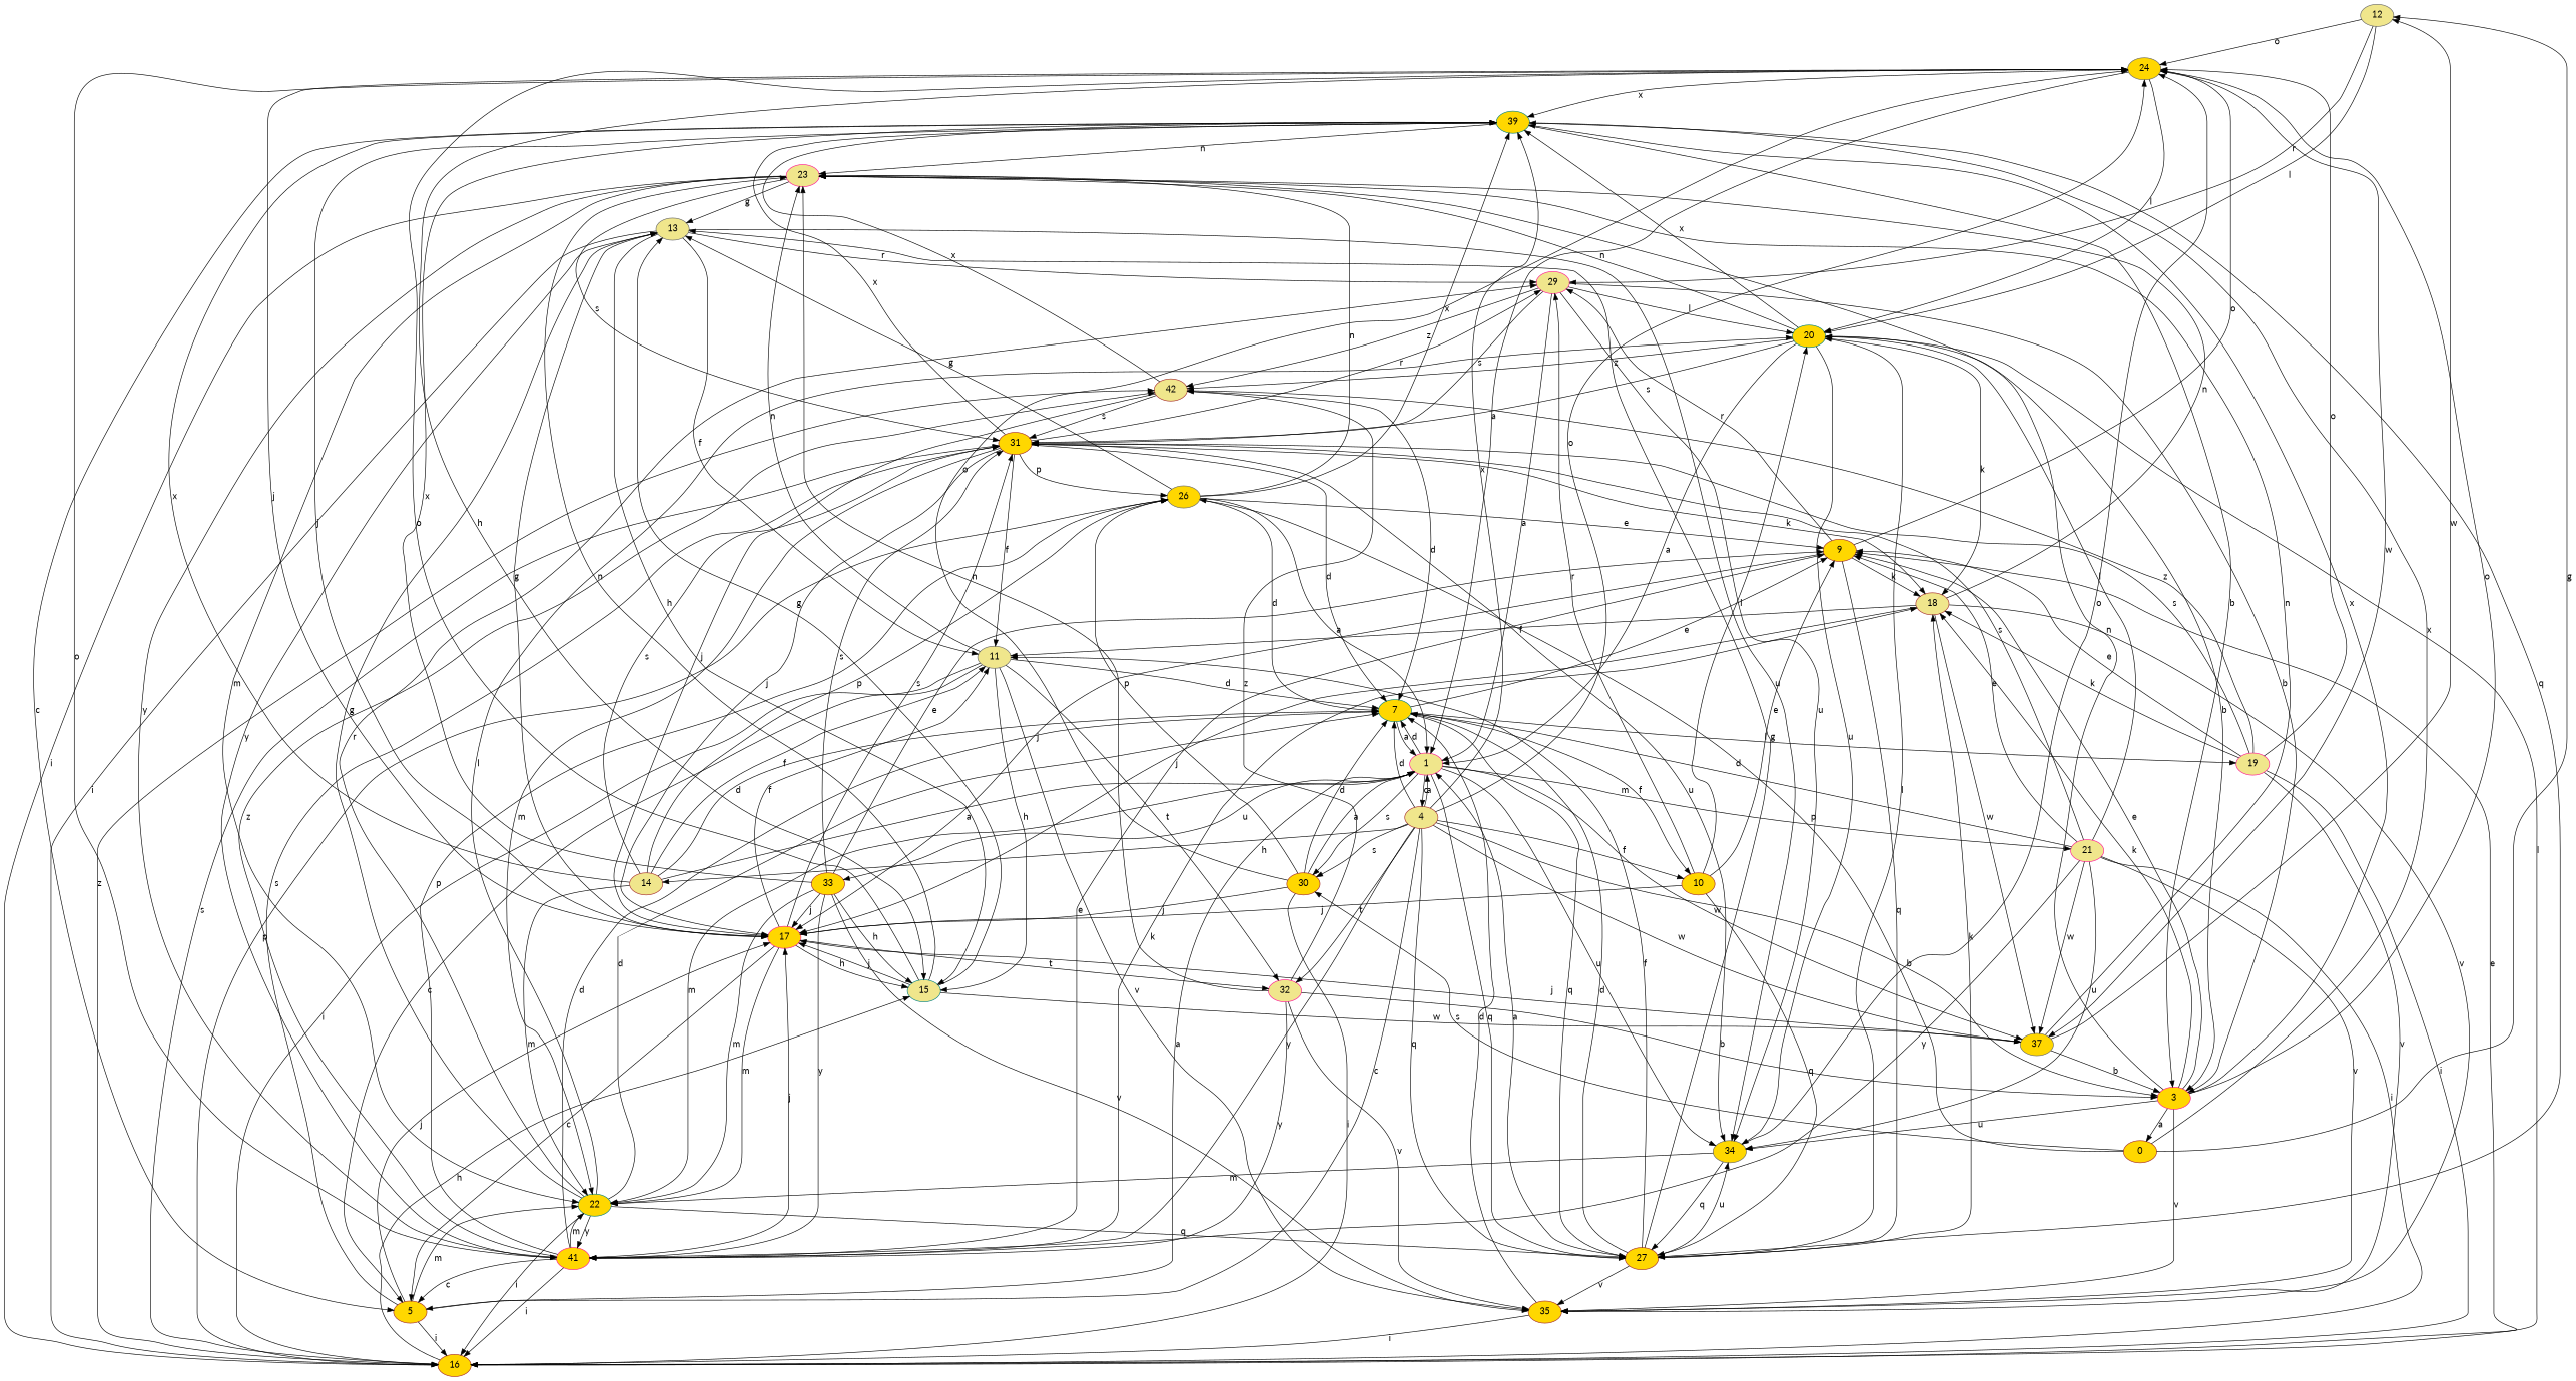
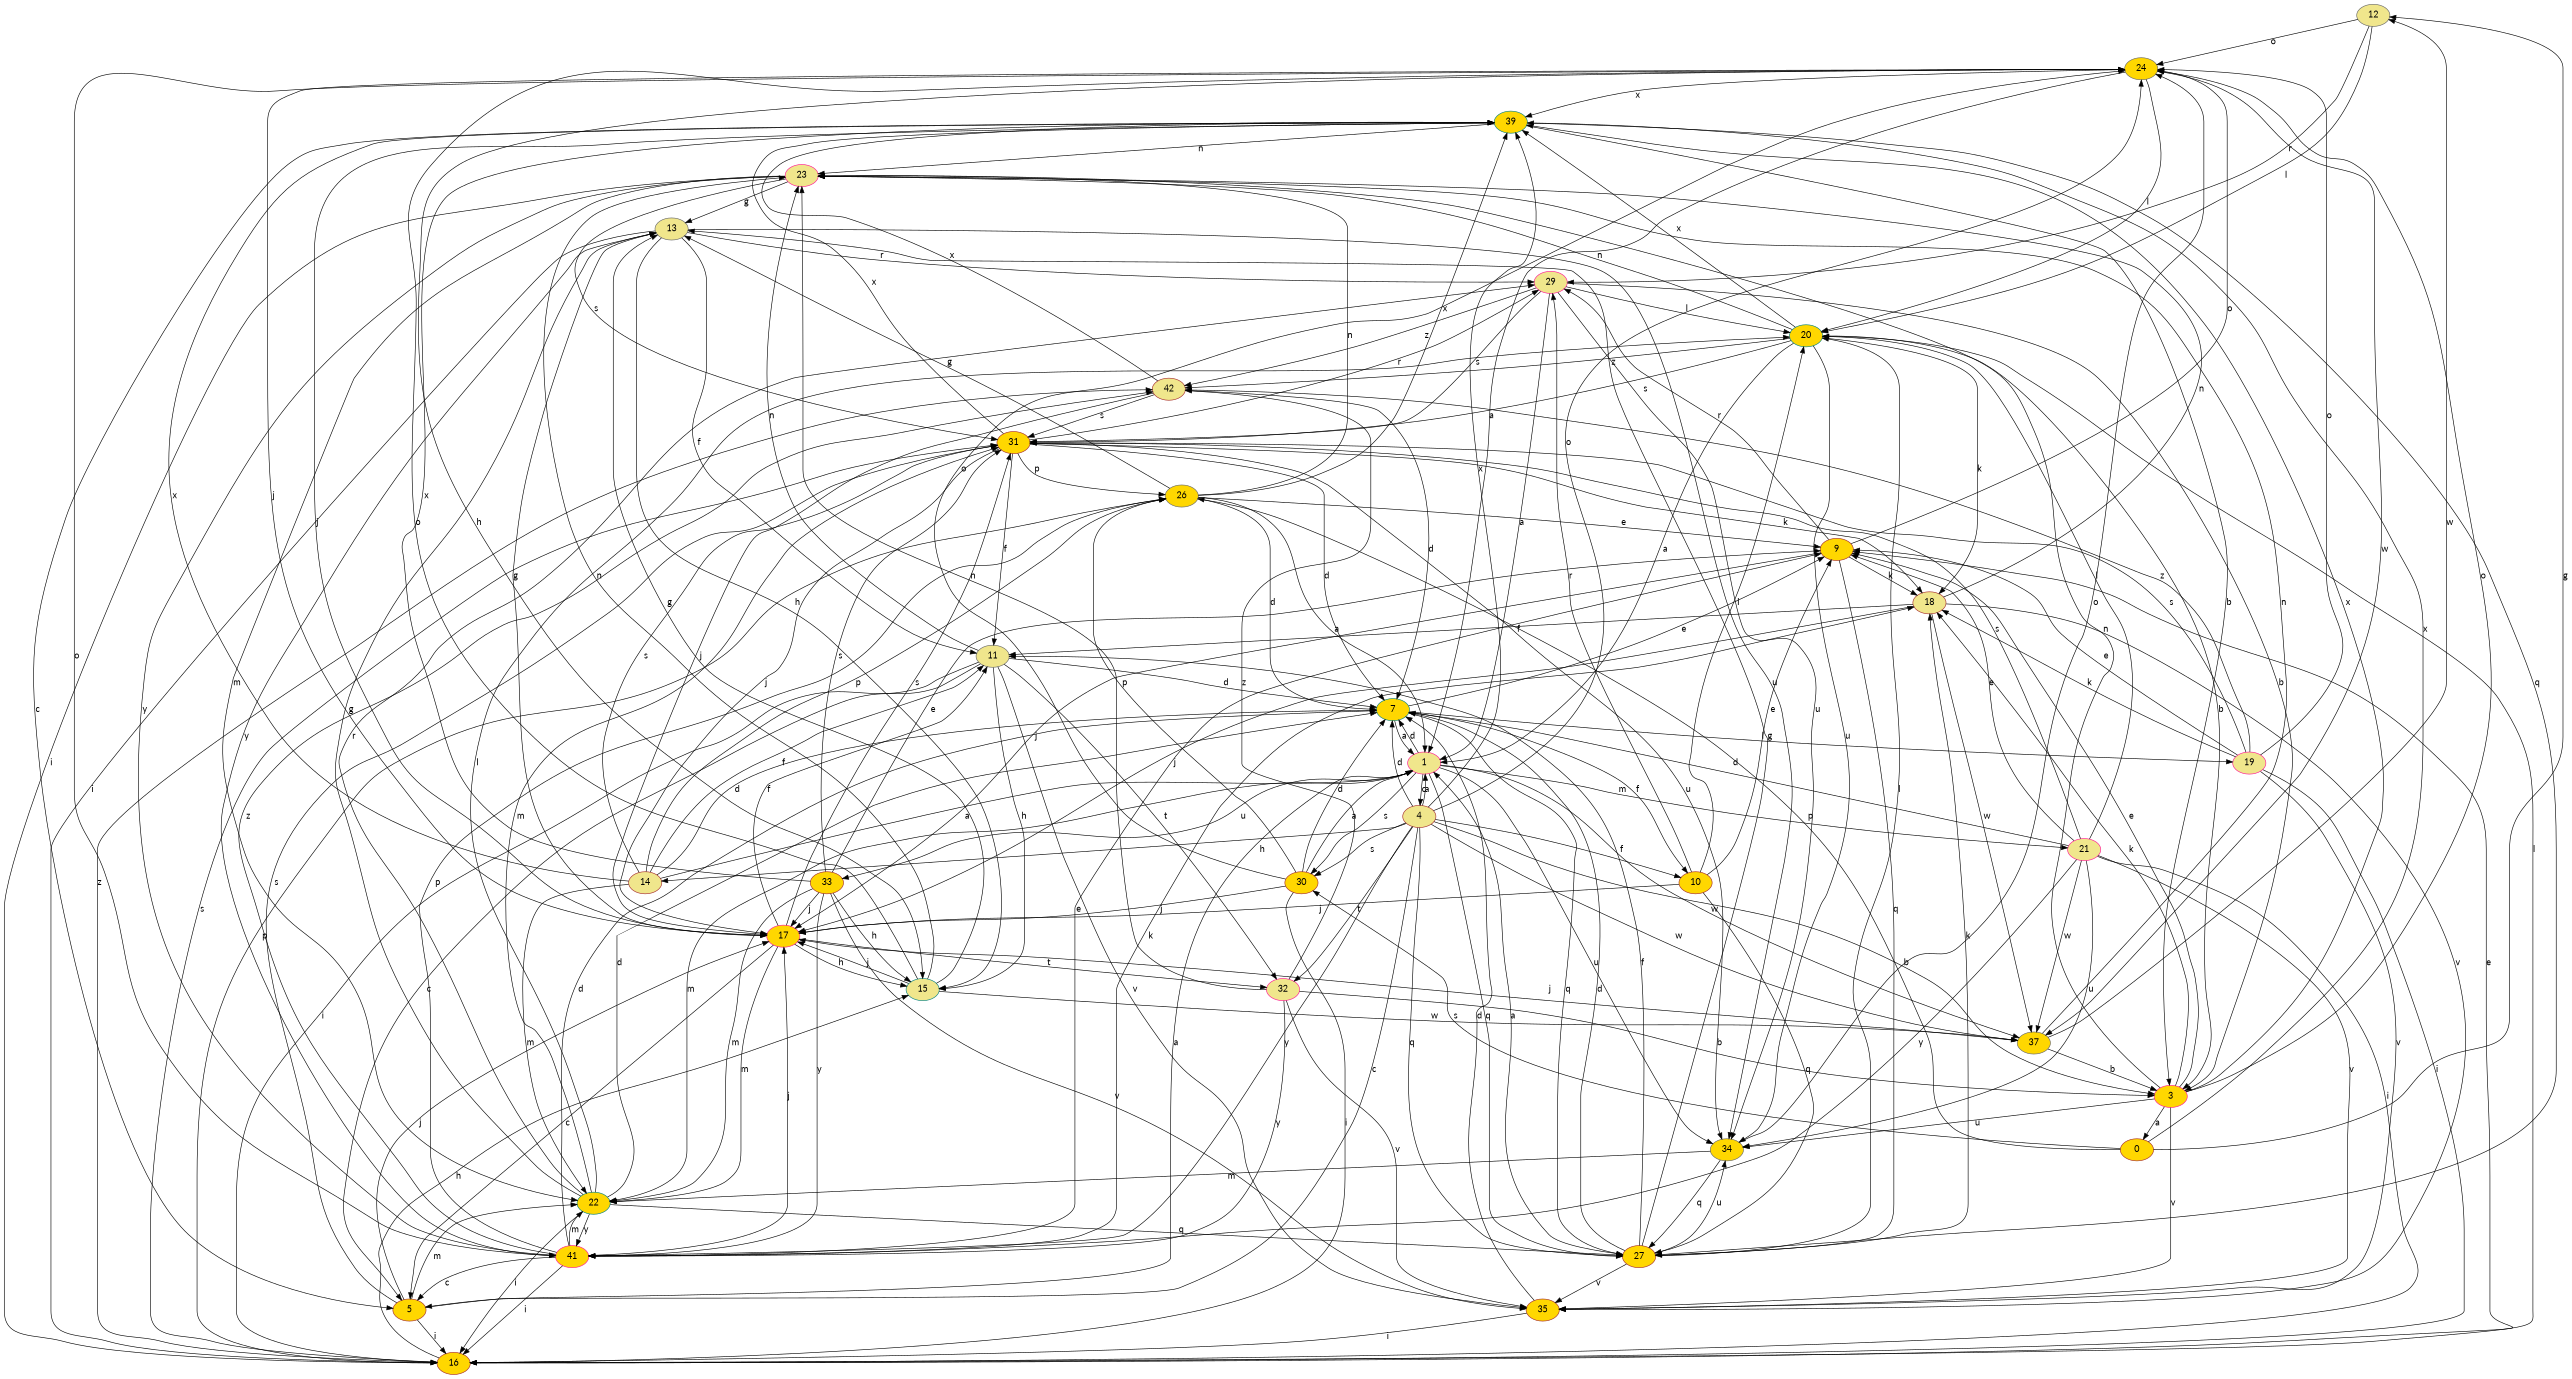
  strict digraph {
    fontname=Lato
    node [color=brown fillcolor=gold fontname=Lato style=filled]
    edge [fontname=Lato]
    12 [color=gray40 fillcolor=khaki]
    0
    26 [color=gray40]
    30
    39 [color=teal]
    24 [color=gray40]
    29 [color=deeppink fillcolor=khaki]
    20 [color=teal]
    1 [color=deeppink fillcolor=khaki]
    7 [color=teal]
    9
    23 [color=deeppink fillcolor=khaki]
    13 [color=gray40 fillcolor=khaki]
    16
    17 [color=deeppink]
    27
    3 [color=deeppink]
    5
    4 [fillcolor=khaki]
    21 [color=deeppink fillcolor=khaki]
    22 [color=teal]
    33
    34 [color=gray40]
    37 [color=gray40]
    10
    14 [fillcolor=khaki]
    32 [color=deeppink fillcolor=khaki]
    41 [color=deeppink]
    19 [color=deeppink fillcolor=khaki]
    35
    31
    18 [fillcolor=khaki]
    11 [color=gray40 fillcolor=khaki]
    15 [color=teal fillcolor=khaki]
    42 [fillcolor=khaki]
    12 -> 24 [label=o]
    12 -> 29 [label=r]
    12 -> 20 [label=l]
    0 -> 12 [label=g]
    0 -> 26 [label=p]
    0 -> 30 [label=s]
    0 -> 39 [label=x]
    26 -> 39 [label=x]
    26 -> 1 [label=a]
    26 -> 7 [label=d]
    26 -> 9 [label=e]
    26 -> 23 [label=n]
    26 -> 13 [label=g]
    30 -> 26 [label=p]
    30 -> 24 [label=o]
    30 -> 1 [label=a]
    30 -> 7 [label=d]
    30 -> 16 [label=i]
    30 -> 17 [label=j]
    39 -> 23 [label=n]
    39 -> 17 [label=j]
    39 -> 27 [label=q]
    39 -> 3 [label=b]
    39 -> 5 [label=c]
    24 -> 39 [label=x]
    24 -> 20 [label=l]
    24 -> 1 [label=a]
    24 -> 17 [label=j]
    24 -> 37 [label=w]
    24 -> 15 [label=h]
    29 -> 20 [label=l]
    29 -> 1 [label=a]
    29 -> 3 [label=b]
    29 -> 34 [label=u]
    29 -> 31 [label=s]
    29 -> 42 [label=z]
    20 -> 39 [label=x]
    20 -> 1 [label=a]
    20 -> 23 [label=n]
    20 -> 3 [label=b]
    20 -> 34 [label=u]
    20 -> 31 [label=s]
    20 -> 18 [label=k]
    20 -> 42 [label=z]
    1 -> 30 [label=s]
    1 -> 7 [label=d]
    1 -> 27 [label=q]
    1 -> 4 [label=c]
    1 -> 21 [label=m]
    1 -> 22 [label=m]
    1 -> 33 [label=u]
    1 -> 34 [label=u]
    1 -> 37 [label=w]
    7 -> 1 [label=a]
    7 -> 9 [label=e]
    7 -> 27 [label=q]
    7 -> 10 [label=f]
    7 -> 19 [label=l]
    9 -> 24 [label=o]
    9 -> 29 [label=r]
    9 -> 17 [label=j]
    9 -> 27 [label=q]
    9 -> 18 [label=k]
    23 -> 13 [label=g]
    23 -> 16 [label=i]
    23 -> 22 [label=m]
    23 -> 41 [label=y]
    23 -> 31 [label=s]
    13 -> 29 [label=r]
    13 -> 16 [label=i]
    13 -> 34 [label=u]
    13 -> 41 [label=y]
    13 -> 11 [label=f]
    13 -> 15 [label=h]
    16 -> 26 [label=p]
    16 -> 20 [label=l]
    16 -> 9 [label=e]
    16 -> 31 [label=s]
    16 -> 15 [label=h]
    16 -> 42 [label=z]
    17 -> 13 [label=g]
    17 -> 5 [label=c]
    17 -> 22 [label=m]
    17 -> 32 [label=t]
    17 -> 31 [label=s]
    17 -> 11 [label=f]
    17 -> 15 [label=h]
    27 -> 20 [label=l]
    27 -> 1 [label=a]
    27 -> 7 [label=d]
    27 -> 13 [label=g]
    27 -> 34 [label=u]
    27 -> 35 [label=v]
    27 -> 18 [label=k]
    27 -> 11 [label=f]
    3 -> 0 [label=a]
    3 -> 39 [label=x]
    3 -> 24 [label=o]
    3 -> 9 [label=e]
    3 -> 23 [label=n]
    3 -> 34 [label=u]
    3 -> 35 [label=v]
    3 -> 18 [label=k]
    5 -> 1 [label=a]
    5 -> 16 [label=i]
    5 -> 17 [label=j]
    5 -> 22 [label=m]
    5 -> 31 [label=s]
    4 -> 30 [label=s]
    4 -> 39 [label=x]
    4 -> 24 [label=o]
    4 -> 1 [label=a]
    4 -> 7 [label=d]
    4 -> 27 [label=q]
    4 -> 3 [label=b]
    4 -> 5 [label=c]
    4 -> 37 [label=w]
    4 -> 10 [label=f]
    4 -> 14 [label=h]
    4 -> 32 [label=t]
    4 -> 41 [label=y]
    21 -> 20 [label=l]
    21 -> 7 [label=d]
    21 -> 9 [label=e]
    21 -> 16 [label=i]
    21 -> 34 [label=u]
    21 -> 37 [label=w]
    21 -> 41 [label=y]
    21 -> 35 [label=v]
    21 -> 31 [label=s]
    22 -> 29 [label=r]
    22 -> 20 [label=l]
    22 -> 7 [label=d]
    22 -> 13 [label=g]
    22 -> 16 [label=i]
    22 -> 27 [label=q]
    22 -> 41 [label=y]
    33 -> 39 [label=x]
    33 -> 9 [label=e]
    33 -> 17 [label=j]
    33 -> 22 [label=m]
    33 -> 41 [label=y]
    33 -> 35 [label=v]
    33 -> 31 [label=s]
    33 -> 15 [label=h]
    34 -> 24 [label=o]
    34 -> 27 [label=q]
    34 -> 22 [label=m]
    37 -> 12 [label=w]
    37 -> 23 [label=n]
    37 -> 17 [label=j]
    37 -> 3 [label=b]
    10 -> 29 [label=r]
    10 -> 20 [label=l]
    10 -> 9 [label=e]
    10 -> 17 [label=j]
    10 -> 27 [label=q]
    14 -> 26 [label=p]
    14 -> 39 [label=x]
    14 -> 1 [label=a]
    14 -> 7 [label=d]
    14 -> 22 [label=m]
    14 -> 31 [label=s]
    14 -> 11 [label=f]
    32 -> 23 [label=n]
    32 -> 3 [label=b]
    32 -> 41 [label=y]
    32 -> 35 [label=v]
    32 -> 42 [label=z]
    41 -> 26 [label=p]
    41 -> 24 [label=o]
    41 -> 7 [label=d]
    41 -> 9 [label=e]
    41 -> 16 [label=i]
    41 -> 17 [label=j]
    41 -> 5 [label=c]
    41 -> 22 [label=m]
    41 -> 18 [label=k]
    41 -> 42 [label=z]
    19 -> 24 [label=o]
    19 -> 9 [label=e]
    19 -> 16 [label=i]
    19 -> 35 [label=v]
    19 -> 31 [label=s]
    19 -> 18 [label=k]
    19 -> 42 [label=z]
    35 -> 7 [label=d]
    35 -> 16 [label=i]
    31 -> 26 [label=p]
    31 -> 39 [label=x]
    31 -> 29 [label=r]
    31 -> 7 [label=d]
    31 -> 17 [label=j]
-   31 -> 22 [label=m]
+   22 -> 31 [label=m]
    31 -> 34 [label=u]
    31 -> 18 [label=k]
    31 -> 11 [label=f]
    18 -> 23 [label=n]
    18 -> 17 [label=j]
    18 -> 37 [label=w]
    18 -> 35 [label=v]
    18 -> 11 [label=f]
    11 -> 7 [label=d]
    11 -> 23 [label=n]
    11 -> 16 [label=i]
    11 -> 5 [label=c]
    11 -> 32 [label=t]
    11 -> 35 [label=v]
    11 -> 15 [label=h]
    15 -> 24 [label=o]
    15 -> 23 [label=n]
    15 -> 13 [label=g]
    15 -> 17 [label=j]
    15 -> 37 [label=w]
    42 -> 39 [label=x]
    42 -> 7 [label=d]
    42 -> 17 [label=j]
    42 -> 31 [label=s]
  }
